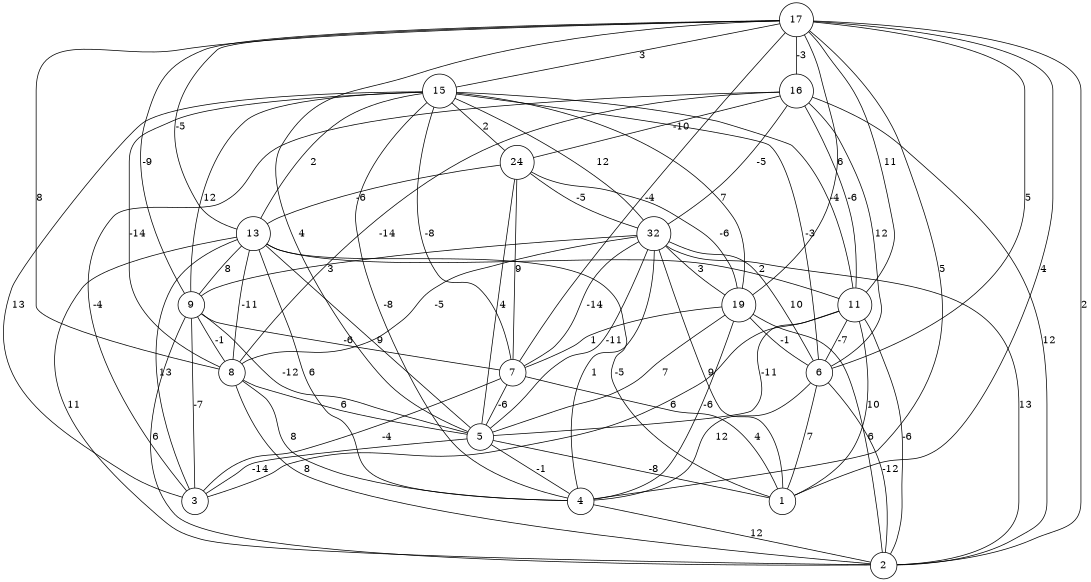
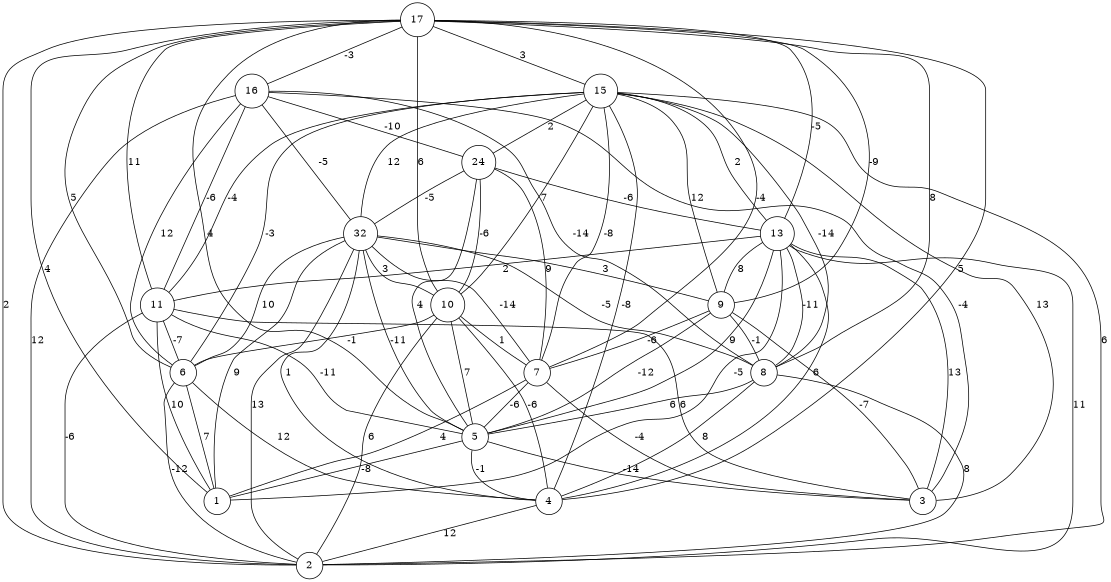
  graph {
    fontname="Helvetica,Arial,sans-serif"
    node [shape=circle]
    17
    1
    2
    4
    5
    6
    7
    8
    9
-   10 [label=19]
+   10
    11
    13
    15
    16
    3
    n16 [label=32]
    n17 [label=24]
    17 -- 1 [label=4]
    17 -- 2 [label=2]
    17 -- 4 [label=5]
    17 -- 5 [label=4]
    17 -- 6 [label=5]
    17 -- 7 [label=-4]
    17 -- 8 [label=8]
    17 -- 9 [label=-9]
    17 -- 10 [label=6]
    17 -- 11 [label=11]
    17 -- 13 [label=-5]
    17 -- 15 [label=3]
    17 -- 16 [label=-3]
    4 -- 2 [label=12]
    5 -- 1 [label=-8]
    5 -- 4 [label=-1]
    5 -- 3 [label=-14]
    6 -- 1 [label=7]
    6 -- 2 [label=-12]
    6 -- 4 [label=12]
    7 -- 1 [label=4]
    7 -- 5 [label=-6]
    7 -- 3 [label=-4]
    8 -- 2 [label=8]
    8 -- 4 [label=8]
    8 -- 5 [label=6]
    9 -- 5 [label=-12]
    9 -- 7 [label=-6]
    9 -- 8 [label=-1]
    9 -- 3 [label=-7]
    10 -- 2 [label=6]
    10 -- 4 [label=-6]
    10 -- 5 [label=7]
    10 -- 6 [label=-1]
    10 -- 7 [label=1]
    11 -- 1 [label=10]
    11 -- 2 [label=-6]
    11 -- 5 [label=-11]
    11 -- 6 [label=-7]
    11 -- 3 [label=6]
    13 -- 1 [label=-5]
    13 -- 2 [label=11]
    13 -- 4 [label=6]
    13 -- 5 [label=9]
    13 -- 8 [label=-11]
    13 -- 9 [label=8]
    13 -- 11 [label=2]
    13 -- 3 [label=13]
-   9 -- 2 [label=6]
+   15 -- 2 [label=6]
    15 -- 4 [label=-8]
    15 -- 6 [label=-3]
    15 -- 7 [label=-8]
    15 -- 8 [label=-14]
    15 -- 9 [label=12]
    15 -- 10 [label=7]
    15 -- 11 [label=-4]
    15 -- 13 [label=2]
    15 -- 3 [label=13]
    15 -- n16 [label=12]
    15 -- n17 [label=2]
    16 -- 2 [label=12]
    16 -- 6 [label=12]
    16 -- 8 [label=-14]
    16 -- 11 [label=-6]
    16 -- 3 [label=-4]
    16 -- n16 [label=-5]
    16 -- n17 [label=-10]
    n16 -- 1 [label=9]
    n16 -- 2 [label=13]
    n16 -- 4 [label=1]
    n16 -- 5 [label=-11]
    n16 -- 6 [label=10]
    n16 -- 7 [label=-14]
    n16 -- 8 [label=-5]
    n16 -- 9 [label=3]
    n16 -- 10 [label=3]
    n17 -- 5 [label=4]
    n17 -- 7 [label=9]
    n17 -- 10 [label=-6]
    n17 -- 13 [label=-6]
    n17 -- n16 [label=-5]
  }
